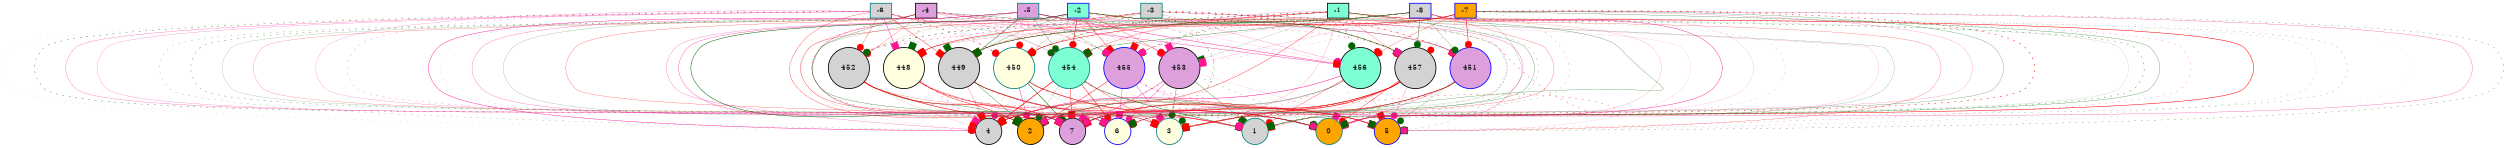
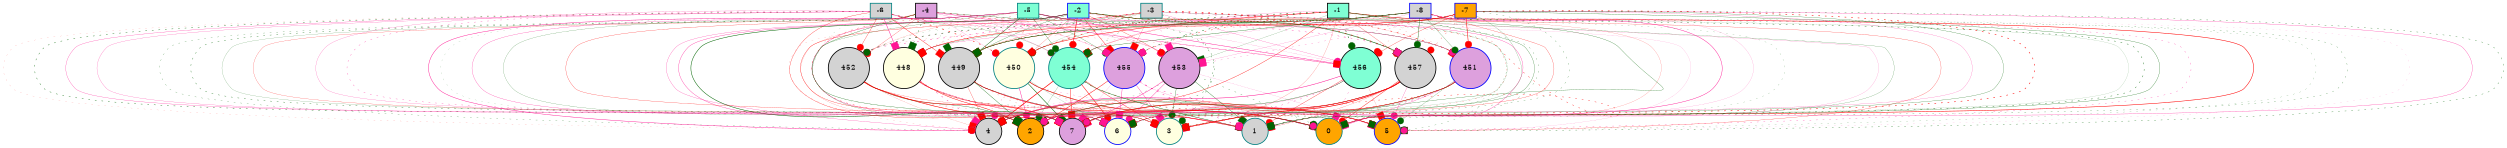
  digraph {
    node [color=black fillcolor=lightgrey fontsize=9 shape=circle style=filled]
    edge [arrowhead=box color=red style=dotted]
    -1 [fillcolor=aquamarine height=0.2 shape=box width=0.2]
    0 [color=teal fillcolor=orange height=0.2 width=0.2]
    1 [color=teal height=0.2 width=0.2]
    2 [fillcolor=orange height=0.2 width=0.2]
    3 [color=teal fillcolor=lightyellow height=0.2 width=0.2]
    4 [height=0.2 width=0.2]
    5 [color=blue fillcolor=orange height=0.2 width=0.2]
    6 [color=blue fillcolor=lightyellow height=0.2 width=0.2]
    7 [fillcolor=plum height=0.2 width=0.2]
    448 [fillcolor=lightyellow height=0.2 width=0.2]
    449 [height=0.2 width=0.2]
    450 [color=teal fillcolor=lightyellow height=0.2 width=0.2]
    451 [color=blue fillcolor=plum height=0.2 width=0.2]
    452 [height=0.2 width=0.2]
    453 [fillcolor=plum height=0.2 width=0.2]
    454 [color=teal fillcolor=aquamarine height=0.2 width=0.2]
    455 [color=blue fillcolor=plum height=0.2 width=0.2]
    456 [fillcolor=aquamarine height=0.2 width=0.2]
    457 [height=0.2 width=0.2]
    -2 [color=blue fillcolor=aquamarine height=0.2 shape=box width=0.2]
    -3 [color=teal height=0.2 shape=box width=0.2]
    -4 [fillcolor=plum height=0.2 shape=box width=0.2]
-   -5 [color=teal fillcolor=plum height=0.2 shape=box width=0.2]
+   -5 [color=teal fillcolor=aquamarine height=0.2 shape=box width=0.2]
    -6 [color=teal height=0.2 shape=box width=0.2]
    -7 [color=blue fillcolor=orange height=0.2 shape=box width=0.2]
    -8 [color=blue height=0.2 shape=box width=0.2]
    -1 -> 0 [penwidth=0.6216686678869393 style=solid]
    -1 -> 1 [color=darkgreen penwidth=0.1092348157750696 style=solid]
    -1 -> 2 [penwidth=0.17000370580924856 style=bold]
    -1 -> 3 [arrowhead=dot color=darkgreen penwidth=0.24950406267817174]
    -1 -> 4 [penwidth=0.41206392740037145 style=solid]
    -1 -> 5 [color=darkgreen penwidth=0.17422654173359053]
    -1 -> 6 [arrowhead=dot color=darkgreen penwidth=0.2819815639686236 style=solid]
    -1 -> 7 [arrowhead=dot color=darkgreen penwidth=0.11683725234440634 style=solid]
    -1 -> 448 [color=deeppink penwidth=0.22362107665717645 style=solid]
    -1 -> 449 [color=darkgreen penwidth=0.5804390496752176]
    -1 -> 450 [arrowhead=dot penwidth=0.5856939295741314 style=solid]
    -1 -> 451 [penwidth=0.13253087270906058]
    -1 -> 452 [arrowhead=dot penwidth=0.12679521519029152]
    -1 -> 453 [color=darkgreen penwidth=0.15887803775167814 style=bold]
    -1 -> 454 [arrowhead=dot color=deeppink penwidth=0.18808444970819477 style=bold]
    -1 -> 455 [arrowhead=dot color=darkgreen penwidth=0.584745911384419]
    -1 -> 456 [arrowhead=dot color=darkgreen penwidth=0.653830679168325]
    -1 -> 457 [arrowhead=dot penwidth=0.26091672492328566 style=bold]
    448 -> 0 [arrowhead=dot color=deeppink penwidth=0.29972163918495787 style=solid]
    448 -> 1 [penwidth=0.10951964251469619 style=solid]
    448 -> 2 [penwidth=0.5340640812861366 style=bold]
    448 -> 3 [color=deeppink penwidth=0.40695328552123466]
    448 -> 4 [color=deeppink penwidth=0.494749791656234]
    448 -> 5 [arrowhead=dot penwidth=0.11382079327223871 style=solid]
    448 -> 6 [color=darkgreen penwidth=0.2970817877029831]
    448 -> 7 [penwidth=0.3653193526095815 style=bold]
    449 -> 0 [color=deeppink penwidth=0.4796971933059989 style=solid]
    449 -> 1 [arrowhead=dot penwidth=0.6317367779741111 style=bold]
    449 -> 2 [color=darkgreen penwidth=0.3729274070470202 style=solid]
    449 -> 3 [penwidth=0.2057751841408148]
    449 -> 4 [penwidth=0.277646488276553 style=bold]
    449 -> 5 [color=darkgreen penwidth=0.2686051570325826 style=solid]
    449 -> 6 [penwidth=0.13019497772350172]
    449 -> 7 [arrowhead=dot penwidth=0.18432381132773693]
    450 -> 0 [color=darkgreen penwidth=0.2440829088205688 style=solid]
    450 -> 1 [arrowhead=dot color=deeppink penwidth=0.23309943137674582]
    450 -> 2 [arrowhead=dot color=deeppink penwidth=0.524072413012262 style=solid]
    450 -> 3 [arrowhead=dot color=deeppink penwidth=0.28876811303798183]
    450 -> 4 [arrowhead=dot color=deeppink penwidth=0.24352940708724397]
    450 -> 5 [arrowhead=dot penwidth=0.6763138623540291 style=bold]
    450 -> 6 [arrowhead=dot color=darkgreen penwidth=0.12344679274738829 style=bold]
    450 -> 7 [color=darkgreen penwidth=0.6277678922219062 style=bold]
    451 -> 0 [color=deeppink penwidth=0.3117544040723557 style=solid]
    451 -> 1 [color=deeppink penwidth=0.4490764910493241]
    451 -> 2 [arrowhead=dot penwidth=0.4240439085338603 style=solid]
    451 -> 3 [arrowhead=dot color=darkgreen penwidth=0.13351332022966844 style=solid]
    451 -> 4 [color=darkgreen penwidth=0.31779076947363705 style=solid]
    451 -> 5 [arrowhead=dot color=darkgreen penwidth=0.1918808966891183 style=bold]
    451 -> 6 [color=deeppink penwidth=0.32828063638770233]
    451 -> 7 [penwidth=0.36405386279872 style=bold]
    452 -> 0 [penwidth=0.6746315829998861 style=solid]
    452 -> 1 [penwidth=0.1484009410921226]
    452 -> 2 [color=darkgreen penwidth=0.36083639424230296 style=bold]
    452 -> 3 [arrowhead=dot penwidth=0.17665041882365023]
    452 -> 4 [penwidth=0.1278552567775332 style=solid]
    452 -> 5 [penwidth=0.2103568076036797 style=solid]
    452 -> 6 [color=deeppink penwidth=0.18066624309633705]
    452 -> 7 [penwidth=0.617091685140027 style=bold]
    453 -> 0 [arrowhead=dot color=darkgreen penwidth=0.29933942593936236]
    453 -> 1 [color=darkgreen penwidth=0.36157773722757525 style=solid]
    453 -> 2 [color=deeppink penwidth=0.13167320556721726]
    453 -> 3 [arrowhead=dot color=darkgreen penwidth=0.3284383828626059 style=bold]
    453 -> 4 [arrowhead=dot color=darkgreen penwidth=0.15295418459968996]
    453 -> 5 [color=deeppink penwidth=0.11715273983605998 style=solid]
    453 -> 6 [arrowhead=dot color=deeppink penwidth=0.39040059193917065 style=solid]
    453 -> 7 [color=deeppink penwidth=0.4914002837064687 style=bold]
    454 -> 0 [arrowhead=dot color=darkgreen penwidth=0.19855395140687077]
    454 -> 1 [color=darkgreen penwidth=0.49668664051725375 style=solid]
    454 -> 2 [arrowhead=dot color=darkgreen penwidth=0.18333011834269064 style=bold]
    454 -> 3 [arrowhead=dot penwidth=0.37986107870901586 style=solid]
    454 -> 4 [arrowhead=dot penwidth=0.8161392065522809 style=bold]
    454 -> 5 [penwidth=0.369696597370864]
    454 -> 6 [arrowhead=dot penwidth=0.5935474208090101 style=bold]
    454 -> 7 [penwidth=0.4816882311874884 style=solid]
    455 -> 0 [arrowhead=dot color=deeppink penwidth=0.48356071391852573]
    455 -> 1 [arrowhead=dot color=deeppink penwidth=0.5423328503434128]
    455 -> 2 [penwidth=0.5153658280134826 style=bold]
    455 -> 3 [color=deeppink penwidth=0.37283904510547095 style=solid]
    455 -> 4 [arrowhead=dot color=deeppink penwidth=0.141841438101505]
    455 -> 5 [color=deeppink penwidth=0.17334116666741897 style=solid]
    455 -> 6 [color=deeppink penwidth=0.43343154722887367 style=bold]
    455 -> 7 [color=deeppink penwidth=0.1279413417024602 style=bold]
    456 -> 0 [color=deeppink penwidth=0.29115175694123374]
    456 -> 1 [arrowhead=dot penwidth=0.35146349992223624 style=bold]
    456 -> 2 [color=darkgreen penwidth=0.15745913961627545 style=bold]
    456 -> 3 [color=deeppink penwidth=0.36224166558953785]
    456 -> 4 [arrowhead=dot color=deeppink penwidth=0.6086022365093943 style=bold]
    456 -> 5 [penwidth=0.13092471485327753 style=bold]
    456 -> 6 [arrowhead=dot color=deeppink penwidth=0.21017133940190613 style=bold]
    456 -> 7 [arrowhead=dot color=darkgreen penwidth=0.23925081356182834 style=solid]
    457 -> 0 [arrowhead=dot penwidth=0.4561634449234848 style=solid]
    457 -> 1 [penwidth=0.18316475936184773 style=solid]
    457 -> 2 [color=darkgreen penwidth=0.2975436203362727 style=solid]
    457 -> 3 [penwidth=0.8100685717344179 style=bold]
    457 -> 4 [arrowhead=dot penwidth=0.26292905477397216 style=solid]
    457 -> 5 [arrowhead=dot color=deeppink penwidth=0.2462452098208683 style=solid]
    457 -> 6 [arrowhead=dot color=deeppink penwidth=0.18928662359948073 style=bold]
    457 -> 7 [penwidth=0.657393992118639 style=bold]
    -2 -> 0 [arrowhead=dot penwidth=0.1532144441109758 style=bold]
    -2 -> 1 [color=darkgreen penwidth=0.28600273382658736 style=solid]
    -2 -> 2 [arrowhead=dot color=deeppink penwidth=0.37618507608639873 style=bold]
    -2 -> 3 [arrowhead=dot color=darkgreen penwidth=0.3727502813684642]
    -2 -> 4 [color=deeppink penwidth=0.27136525009594026 style=bold]
    -2 -> 5 [penwidth=0.2556959319700335 style=solid]
    -2 -> 6 [color=deeppink penwidth=0.37090621978533167 style=bold]
    -2 -> 7 [arrowhead=dot color=darkgreen penwidth=0.5956943570371218 style=solid]
    -2 -> 448 [arrowhead=dot color=deeppink penwidth=0.17234192850159613]
    -2 -> 449 [color=darkgreen penwidth=0.26547304852786024 style=solid]
    -2 -> 450 [penwidth=0.2061987391400124 style=solid]
    -2 -> 451 [arrowhead=dot penwidth=0.5939558378445741]
    -2 -> 452 [arrowhead=dot color=darkgreen penwidth=0.15524283552383006]
    -2 -> 453 [arrowhead=dot penwidth=0.31136540700876214 style=bold]
    -2 -> 454 [arrowhead=dot penwidth=0.6589961428111702 style=solid]
    -2 -> 455 [penwidth=0.41220426411882893 style=solid]
    -2 -> 456 [arrowhead=dot color=deeppink penwidth=0.10565341892200605 style=bold]
    -2 -> 457 [color=darkgreen penwidth=0.4031813267600186 style=bold]
    -3 -> 0 [color=darkgreen penwidth=0.1973773065910433 style=bold]
    -3 -> 1 [color=deeppink penwidth=0.15026734352990243 style=solid]
    -3 -> 2 [arrowhead=dot penwidth=0.3258041436604223 style=bold]
    -3 -> 3 [arrowhead=dot penwidth=0.4250097505125231]
    -3 -> 4 [penwidth=0.12981576716781293]
    -3 -> 5 [color=deeppink penwidth=0.310096351027931]
    -3 -> 6 [arrowhead=dot color=darkgreen penwidth=0.3686943563921745]
    -3 -> 7 [penwidth=0.3476239282644687]
    -3 -> 448 [color=darkgreen penwidth=0.21089899372514243 style=bold]
    -3 -> 449 [penwidth=0.24614385833567726 style=bold]
    -3 -> 450 [arrowhead=dot color=darkgreen penwidth=0.13051445324363123 style=solid]
    -3 -> 451 [arrowhead=dot color=deeppink penwidth=0.23411028142806242]
    -3 -> 452 [arrowhead=dot color=deeppink penwidth=0.5075293366171776]
    -3 -> 453 [color=deeppink penwidth=0.27719418171562765]
    -3 -> 454 [color=darkgreen penwidth=0.2669653260061763]
    -3 -> 455 [penwidth=0.1758888026926022 style=solid]
    -3 -> 456 [arrowhead=dot color=deeppink penwidth=0.20342456437585477 style=bold]
    -3 -> 457 [penwidth=0.7441903218980555]
    -4 -> 0 [color=darkgreen penwidth=0.3292182157966129 style=solid]
    -4 -> 1 [arrowhead=dot penwidth=0.2789282499853596 style=bold]
    -4 -> 2 [color=darkgreen penwidth=0.39275275842933444]
    -4 -> 3 [arrowhead=dot penwidth=0.1386405032117635 style=solid]
    -4 -> 4 [arrowhead=dot color=darkgreen penwidth=0.24944344637044386]
    -4 -> 5 [arrowhead=dot color=darkgreen penwidth=0.23562336004006576]
    -4 -> 6 [penwidth=0.21633002245109095 style=solid]
    -4 -> 7 [arrowhead=dot color=darkgreen penwidth=0.1612176608506169 style=bold]
    -4 -> 448 [color=darkgreen penwidth=0.4721215560392409]
    -4 -> 449 [color=darkgreen penwidth=0.1227327266999321]
    -4 -> 450 [arrowhead=dot color=deeppink penwidth=0.14242218216332958 style=solid]
    -4 -> 451 [arrowhead=dot color=darkgreen penwidth=0.2906527776432329 style=bold]
    -4 -> 452 [arrowhead=dot penwidth=0.24782334615498872 style=bold]
    -4 -> 453 [arrowhead=dot color=deeppink penwidth=0.17991684354221898 style=solid]
    -4 -> 454 [arrowhead=dot color=deeppink penwidth=0.207560620746056 style=solid]
    -4 -> 455 [arrowhead=dot penwidth=0.323760229564659]
    -4 -> 456 [color=deeppink penwidth=0.4128954567415325 style=bold]
    -4 -> 457 [color=deeppink penwidth=0.2522137591944864]
    -5 -> 0 [arrowhead=dot color=deeppink penwidth=0.33683204984370607 style=bold]
    -5 -> 1 [arrowhead=dot color=darkgreen penwidth=0.1281724150839759]
    -5 -> 2 [color=darkgreen penwidth=0.12063191891259252]
    -5 -> 3 [arrowhead=dot color=darkgreen penwidth=0.20030292310444803 style=bold]
    -5 -> 4 [arrowhead=dot color=deeppink penwidth=0.5275593859144385 style=solid]
    -5 -> 5 [color=deeppink penwidth=0.10544391845485707 style=bold]
    -5 -> 6 [arrowhead=dot color=darkgreen penwidth=0.19035051835325756 style=bold]
    -5 -> 7 [arrowhead=dot color=deeppink penwidth=0.29650897070490834 style=solid]
    -5 -> 448 [penwidth=0.2161238817038761]
    -5 -> 449 [color=darkgreen penwidth=0.4974626115771681 style=bold]
    -5 -> 450 [arrowhead=dot penwidth=0.47888061490465295]
    -5 -> 451 [arrowhead=dot penwidth=0.10057096568223764 style=solid]
    -5 -> 452 [arrowhead=dot penwidth=0.11652526750237722 style=bold]
    -5 -> 453 [color=deeppink penwidth=0.1398191162284848 style=solid]
    -5 -> 454 [arrowhead=dot color=darkgreen penwidth=0.3034326030791364 style=solid]
    -5 -> 455 [arrowhead=dot color=darkgreen penwidth=0.2355734329706834 style=solid]
    -5 -> 456 [color=deeppink penwidth=0.5206427447754408 style=solid]
    -5 -> 457 [color=darkgreen penwidth=0.3452866076163642 style=solid]
    -6 -> 0 [arrowhead=dot color=deeppink penwidth=0.32803608483853686]
    -6 -> 1 [color=deeppink penwidth=0.21429336809520652 style=bold]
    -6 -> 2 [arrowhead=dot color=darkgreen penwidth=0.4474462637530252]
    -6 -> 3 [penwidth=0.3310305818760316 style=solid]
    -6 -> 4 [arrowhead=dot penwidth=0.11444649799752082]
    -6 -> 5 [color=darkgreen penwidth=0.1081101831445708]
    -6 -> 6 [color=deeppink penwidth=0.22629225778407555 style=solid]
    -6 -> 7 [color=deeppink penwidth=0.29231808207377996 style=bold]
    -6 -> 448 [color=deeppink penwidth=0.5419247790125686 style=bold]
    -6 -> 449 [penwidth=0.41601952050401236 style=bold]
    -6 -> 450 [arrowhead=dot penwidth=0.6749633760463768]
    -6 -> 451 [arrowhead=dot color=deeppink penwidth=0.31099855854306346 style=bold]
    -6 -> 452 [arrowhead=dot penwidth=0.3194046295660954 style=solid]
    -6 -> 453 [arrowhead=dot penwidth=0.18194249298658205]
    -6 -> 454 [arrowhead=dot color=darkgreen penwidth=0.15212474812183135 style=solid]
    -6 -> 455 [color=deeppink penwidth=0.18512414814232772 style=solid]
    -6 -> 456 [penwidth=0.1464482505651991]
    -6 -> 457 [color=deeppink penwidth=0.21323078014614705]
    -7 -> 0 [color=deeppink penwidth=0.31727490717782936 style=solid]
    -7 -> 1 [color=darkgreen penwidth=0.30410197634270686 style=solid]
    -7 -> 2 [arrowhead=dot color=deeppink penwidth=0.21161907949730824 style=solid]
    -7 -> 3 [arrowhead=dot color=darkgreen penwidth=0.26271094191482625]
    -7 -> 4 [arrowhead=dot color=darkgreen penwidth=0.1811172006773196 style=solid]
    -7 -> 5 [color=darkgreen penwidth=0.34348596834006817]
    -7 -> 6 [penwidth=0.6465391545309203]
    -7 -> 7 [arrowhead=dot color=darkgreen penwidth=0.26783264558332015 style=solid]
    -7 -> 448 [arrowhead=dot penwidth=0.4596626542012421 style=solid]
    -7 -> 449 [penwidth=0.35201876051983516 style=solid]
    -7 -> 450 [arrowhead=dot color=darkgreen penwidth=0.15130651432680278 style=solid]
    -7 -> 451 [arrowhead=dot penwidth=0.5963509436752601 style=bold]
    -7 -> 452 [arrowhead=dot color=deeppink penwidth=0.28105693791014247]
    -7 -> 453 [color=deeppink penwidth=0.23687068379792542]
    -7 -> 454 [penwidth=0.21778845363559207 style=bold]
    -7 -> 455 [arrowhead=dot penwidth=0.4556672139718978]
    -7 -> 456 [arrowhead=dot penwidth=0.2839044788156418 style=bold]
    -7 -> 457 [arrowhead=dot penwidth=0.2676948527006658]
    -8 -> 0 [color=darkgreen penwidth=0.2653278213737734]
    -8 -> 1 [arrowhead=dot color=darkgreen penwidth=0.4558358652291864]
    -8 -> 2 [arrowhead=dot color=deeppink penwidth=0.5091784993887196 style=bold]
    -8 -> 3 [arrowhead=dot penwidth=0.26573910485350893 style=bold]
    -8 -> 4 [penwidth=0.21190524108083786]
    -8 -> 5 [arrowhead=dot color=deeppink penwidth=0.11285051578863675]
    -8 -> 6 [color=darkgreen penwidth=0.16767651075736895]
    -8 -> 7 [arrowhead=dot color=deeppink penwidth=0.13204039695259606 style=bold]
    -8 -> 448 [penwidth=0.10641204638151515 style=bold]
    -8 -> 449 [color=darkgreen penwidth=0.5617417904694286 style=bold]
    -8 -> 450 [arrowhead=dot penwidth=0.683377352096033]
    -8 -> 451 [arrowhead=dot color=darkgreen penwidth=0.22515593061834052 style=bold]
    -8 -> 452 [arrowhead=dot color=darkgreen penwidth=0.5605059077789255]
    -8 -> 453 [color=deeppink penwidth=0.16247750962133278 style=solid]
    -8 -> 454 [arrowhead=dot color=darkgreen penwidth=0.36354248082981 style=bold]
    -8 -> 455 [color=deeppink penwidth=0.1385070902449254 style=bold]
    -8 -> 456 [arrowhead=dot penwidth=0.14182948515371085]
    -8 -> 457 [arrowhead=dot color=darkgreen penwidth=0.4312707656581043 style=solid]
  }
